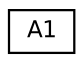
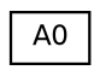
  digraph {
    rankdir=TB
-   n1 [color=black fillcolor=white fontname=Helvetica fontsize=10 height=0.2 label=A1 shape=record style=filled width=0.4]
+   n1 [color=black fillcolor=white fontname=Helvetica fontsize=10 height=0.2 label=A0 shape=record style=filled width=0.4]
  }
